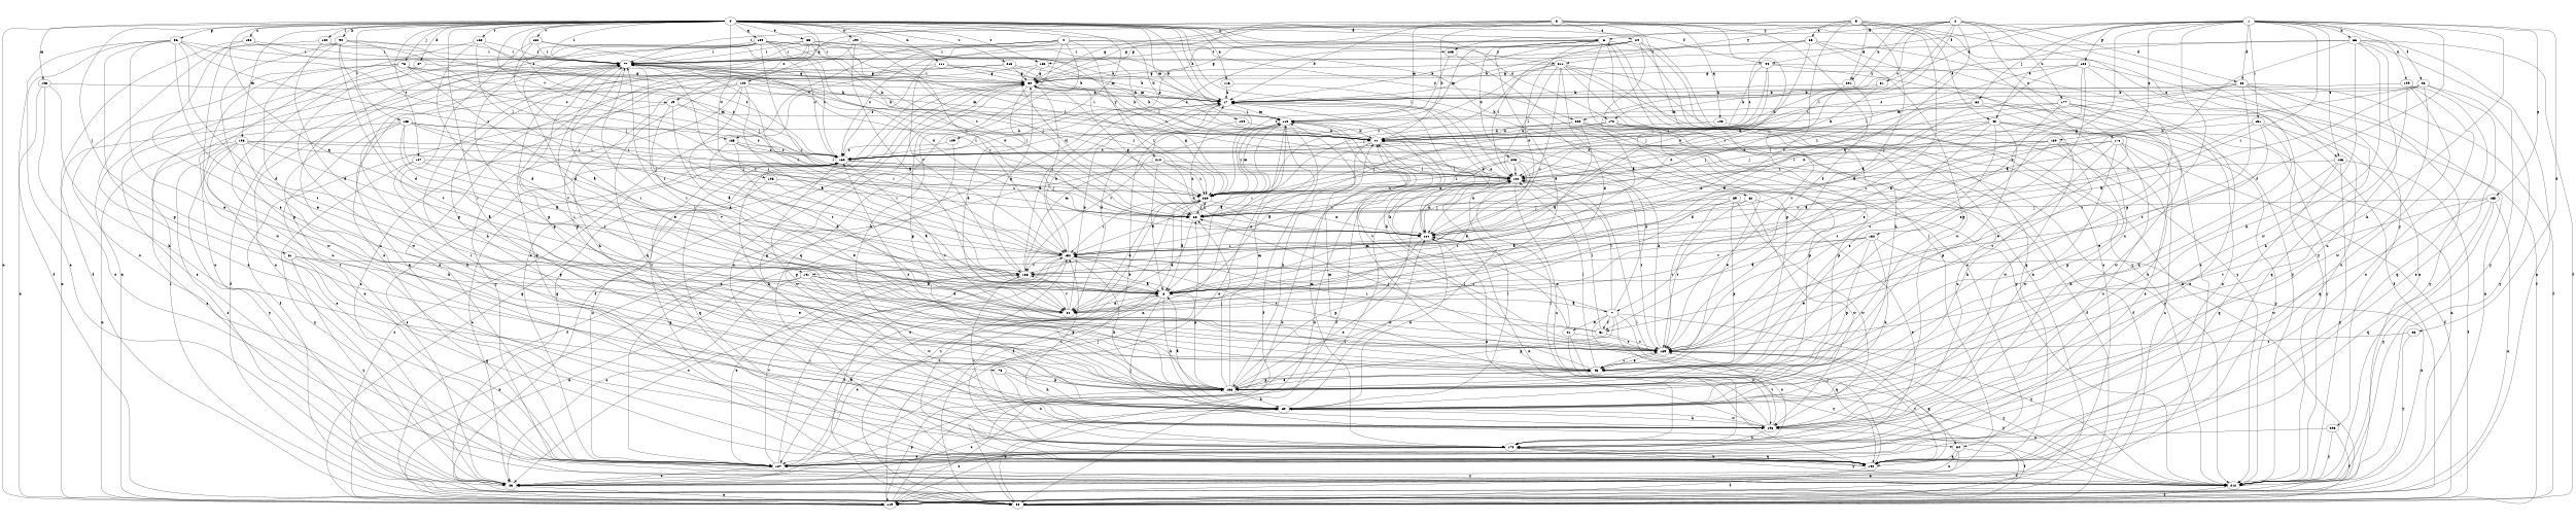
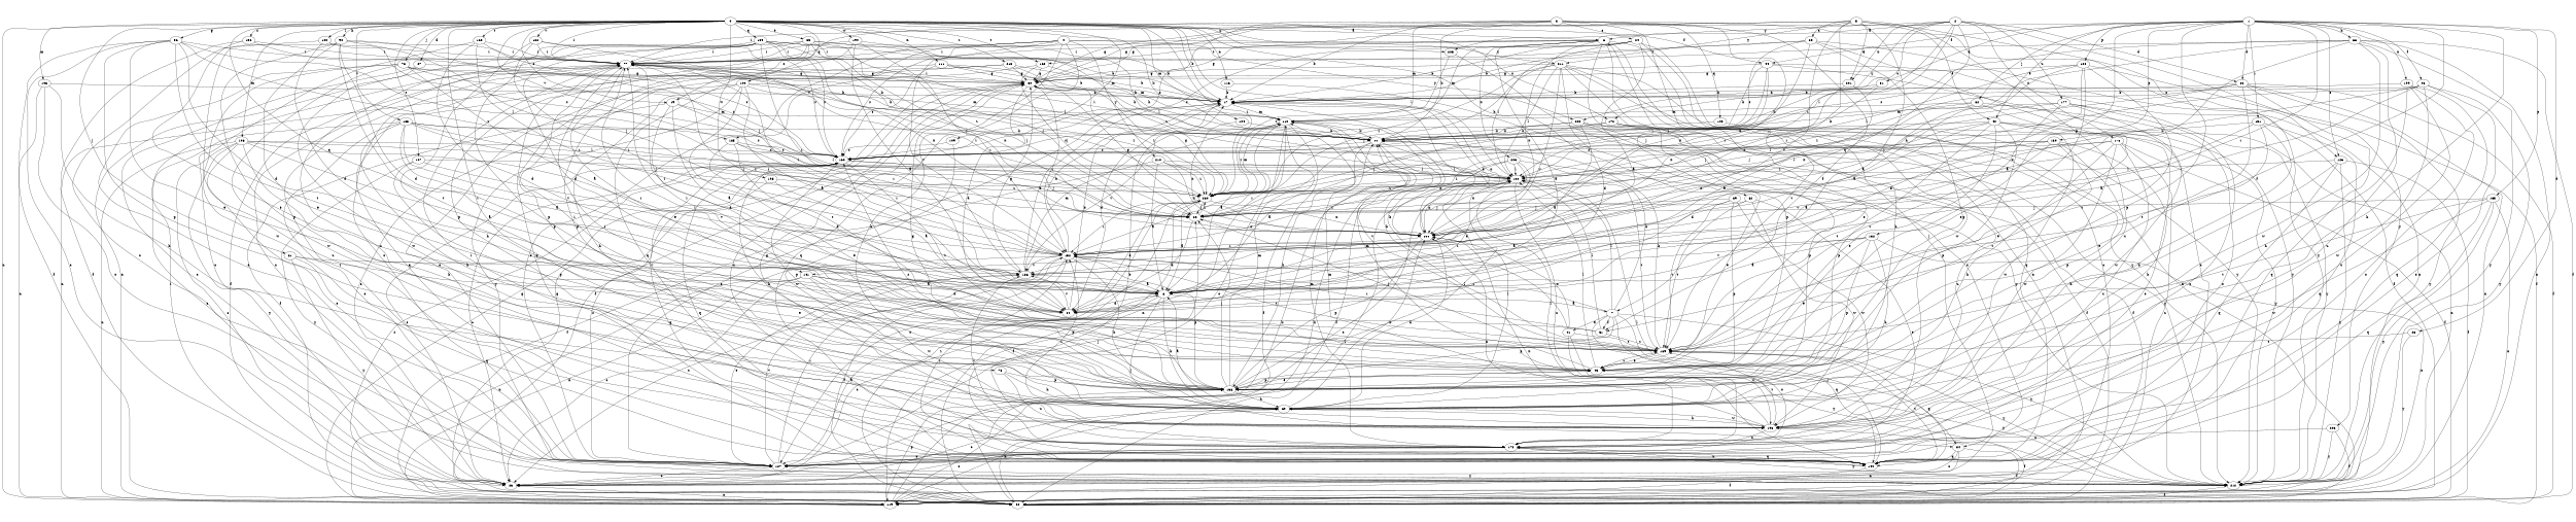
  strict digraph {
    0
    6
    17
    19
    27
    35
    44
    56
    62
    73
    77
    78
    81
    90
    94
    100
    102
    104
    106
    108
    109
    111
    116
    119
    139
    140
    141
    156
    163
    167
    168
    172
    182
    183
    185
    194
    195
    205
    213
    n40 [label=260]
    60
    69
    136
    110
    212
    34
    203
    204
    127
    152
    8
    52
    196
    26
    144
    85
    169
    43
    178
    160
    186
    89
    1
    28
    31
    33
    40
    46
    51
    66
    82
    126
    128
    130
    132
    135
    151
    199
    2
    173
    177
    201
    206
    208
    3
    24
    84
    143
    4
    210
    211
    5
    7
    25
    41
    0 -> 6 [label=a]
    0 -> 17 [label=b]
    0 -> 19 [label=c]
    0 -> 27 [label=d]
    0 -> 35 [label=e]
    0 -> 44 [label=f]
    0 -> 56 [label=g]
    0 -> 62 [label=h]
    0 -> 73 [label=i]
    0 -> 77 [label=i]
    0 -> 78 [label=j]
    0 -> 81 [label=j]
    0 -> 90 [label=k]
    0 -> 94 [label=k]
    0 -> 100 [label=l]
    0 -> 102 [label=l]
    0 -> 104 [label=m]
    0 -> 106 [label=m]
    0 -> 108 [label=m]
    0 -> 109 [label=m]
    0 -> 111 [label=n]
    0 -> 116 [label=n]
    0 -> 119 [label=n]
    0 -> 139 [label=q]
    0 -> 140 [label=q]
    0 -> 141 [label=q]
    0 -> 156 [label=s]
    0 -> 163 [label=t]
    0 -> 167 [label=t]
    0 -> 168 [label=t]
    0 -> 172 [label=u]
    0 -> 182 [label=v]
    0 -> 183 [label=v]
    0 -> 185 [label=v]
    0 -> 194 [label=w]
    0 -> 195 [label=w]
    0 -> 205 [label=y]
    0 -> 213 [label=z]
    0 -> n40 [label=z]
    6 -> 77 [label=i]
    6 -> 119 [label=n]
    6 -> 168 [label=t]
    6 -> 60 [label=g]
    6 -> 69 [label=h]
    6 -> 136 [label=p]
    6 -> 110 [label=m]
    6 -> 212 [label=y]
    6 -> 34 [label=d]
    6 -> 203 [label=x]
    6 -> 204 [label=x]
    17 -> 110 [label=m]
    17 -> 34 [label=d]
    17 -> 204 [label=x]
    17 -> 127 [label=o]
    19 -> 110 [label=m]
    19 -> 34 [label=d]
    19 -> 152 [label=r]
    19 -> 8 [label=a]
    19 -> 52 [label=f]
    27 -> 60 [label=g]
    27 -> 196 [label=w]
    27 -> 26 [label=c]
    35 -> 17 [label=b]
    35 -> 77 [label=i]
    35 -> 102 [label=l]
    35 -> 204 [label=x]
    35 -> 127 [label=o]
    35 -> 26 [label=c]
    35 -> 144 [label=q]
    35 -> 85 [label=j]
    44 -> 94 [label=k]
    44 -> n40 [label=z]
    44 -> 60 [label=g]
    44 -> 212 [label=y]
    44 -> 52 [label=f]
    44 -> 85 [label=j]
    56 -> 77 [label=i]
    56 -> 102 [label=l]
    56 -> n40 [label=z]
    56 -> 136 [label=p]
    56 -> 34 [label=d]
    56 -> 52 [label=f]
    56 -> 26 [label=c]
    56 -> 169 [label=t]
    56 -> 43 [label=e]
    62 -> 127 [label=o]
    62 -> 196 [label=w]
    62 -> 85 [label=j]
    62 -> 169 [label=t]
    73 -> 69 [label=h]
    73 -> 136 [label=p]
    73 -> 178 [label=u]
    77 -> 60 [label=g]
    77 -> 69 [label=h]
    77 -> 52 [label=f]
    77 -> 144 [label=q]
    77 -> 85 [label=j]
    77 -> 43 [label=e]
    78 -> 94 [label=k]
    78 -> 60 [label=g]
    78 -> 127 [label=o]
    78 -> 8 [label=a]
    78 -> 196 [label=w]
    78 -> 178 [label=u]
    78 -> 160 [label=s]
    81 -> 212 [label=y]
    81 -> 144 [label=q]
    81 -> 43 [label=e]
    81 -> 186 [label=v]
    90 -> 77 [label=i]
    90 -> 136 [label=p]
    90 -> 34 [label=d]
    90 -> 196 [label=w]
    90 -> 85 [label=j]
    90 -> 169 [label=t]
    90 -> 43 [label=e]
    90 -> 160 [label=s]
    94 -> 77 [label=i]
    94 -> 204 [label=x]
    94 -> 152 [label=r]
    94 -> 8 [label=a]
    94 -> 52 [label=f]
    94 -> 160 [label=s]
    100 -> 77 [label=i]
    100 -> 34 [label=d]
    100 -> 127 [label=o]
    100 -> 160 [label=s]
    102 -> n40 [label=z]
    102 -> 204 [label=x]
    102 -> 26 [label=c]
    102 -> 169 [label=t]
    102 -> 178 [label=u]
    104 -> 94 [label=k]
    104 -> 204 [label=x]
    106 -> 17 [label=b]
    106 -> 119 [label=n]
    106 -> 69 [label=h]
    106 -> 127 [label=o]
    108 -> 119 [label=n]
    108 -> n40 [label=z]
    108 -> 69 [label=h]
    108 -> 212 [label=y]
    108 -> 127 [label=o]
    108 -> 152 [label=r]
    108 -> 8 [label=a]
    108 -> 26 [label=c]
    108 -> 160 [label=s]
    109 -> 196 [label=w]
    109 -> 160 [label=s]
    111 -> 17 [label=b]
    111 -> 94 [label=k]
    111 -> 60 [label=g]
    111 -> 136 [label=p]
    111 -> 160 [label=s]
    116 -> 17 [label=b]
    116 -> 212 [label=y]
    119 -> 94 [label=k]
    119 -> 102 [label=l]
    119 -> 60 [label=g]
    119 -> 69 [label=h]
    119 -> 136 [label=p]
    139 -> 17 [label=b]
    139 -> 77 [label=i]
    139 -> 102 [label=l]
    139 -> 119 [label=n]
    139 -> n40 [label=z]
    139 -> 136 [label=p]
    139 -> 34 [label=d]
    139 -> 204 [label=x]
    139 -> 152 [label=r]
    139 -> 178 [label=u]
    139 -> 160 [label=s]
    140 -> 17 [label=b]
    140 -> n40 [label=z]
    140 -> 69 [label=h]
    140 -> 110 [label=m]
    140 -> 212 [label=y]
    140 -> 8 [label=a]
    140 -> 26 [label=c]
    140 -> 169 [label=t]
    141 -> 119 [label=n]
    141 -> 136 [label=p]
    141 -> 34 [label=d]
    141 -> 8 [label=a]
    141 -> 196 [label=w]
    141 -> 26 [label=c]
    156 -> 77 [label=i]
    156 -> 94 [label=k]
    156 -> 52 [label=f]
    156 -> 43 [label=e]
    163 -> 77 [label=i]
    163 -> 34 [label=d]
    163 -> 152 [label=r]
    163 -> 26 [label=c]
    163 -> 85 [label=j]
    167 -> 102 [label=l]
    167 -> 136 [label=p]
    167 -> 212 [label=y]
    167 -> 186 [label=v]
    168 -> 60 [label=g]
    168 -> 110 [label=m]
    168 -> 127 [label=o]
    168 -> 85 [label=j]
    172 -> 94 [label=k]
    172 -> 136 [label=p]
    172 -> 212 [label=y]
    172 -> 52 [label=f]
    172 -> 85 [label=j]
    182 -> 77 [label=i]
    182 -> 136 [label=p]
    182 -> 152 [label=r]
    182 -> 85 [label=j]
    182 -> 160 [label=s]
    183 -> 94 [label=k]
    183 -> 102 [label=l]
    183 -> 69 [label=h]
    183 -> 127 [label=o]
    183 -> 8 [label=a]
    183 -> 26 [label=c]
    183 -> 85 [label=j]
    183 -> 160 [label=s]
    183 -> 186 [label=v]
    185 -> 102 [label=l]
    185 -> 34 [label=d]
    185 -> 152 [label=r]
    185 -> 43 [label=e]
    185 -> 160 [label=s]
    194 -> 77 [label=i]
    194 -> n40 [label=z]
    194 -> 152 [label=r]
    194 -> 8 [label=a]
    194 -> 144 [label=q]
    195 -> n40 [label=z]
    195 -> 8 [label=a]
    195 -> 144 [label=q]
    205 -> n40 [label=z]
    205 -> 26 [label=c]
    213 -> 17 [label=b]
    213 -> 94 [label=k]
    213 -> 119 [label=n]
    213 -> 60 [label=g]
    213 -> 136 [label=p]
    n40 -> 60 [label=g]
    n40 -> 110 [label=m]
    n40 -> 34 [label=d]
    n40 -> 204 [label=x]
    n40 -> 127 [label=o]
    n40 -> 152 [label=r]
    n40 -> 8 [label=a]
    n40 -> 52 [label=f]
    n40 -> 85 [label=j]
    60 -> 17 [label=b]
    60 -> 77 [label=i]
    60 -> n40 [label=z]
    60 -> 34 [label=d]
    60 -> 152 [label=r]
    60 -> 52 [label=f]
    60 -> 178 [label=u]
    69 -> 102 [label=l]
    69 -> 204 [label=x]
    69 -> 8 [label=a]
    69 -> 196 [label=w]
    69 -> 26 [label=c]
    136 -> 77 [label=i]
    136 -> 94 [label=k]
    136 -> 102 [label=l]
    136 -> 60 [label=g]
    136 -> 69 [label=h]
    136 -> 110 [label=m]
    136 -> 85 [label=j]
    136 -> 43 [label=e]
    136 -> 160 [label=s]
    110 -> 94 [label=k]
    110 -> 119 [label=n]
    110 -> n40 [label=z]
    110 -> 127 [label=o]
    110 -> 8 [label=a]
    110 -> 52 [label=f]
    110 -> 169 [label=t]
    110 -> 186 [label=v]
    212 -> 52 [label=f]
    34 -> 17 [label=b]
    34 -> 186 [label=v]
    203 -> 102 [label=l]
    203 -> n40 [label=z]
    203 -> 34 [label=d]
    203 -> 204 [label=x]
    203 -> 152 [label=r]
    203 -> 43 [label=e]
    204 -> 17 [label=b]
    204 -> 69 [label=h]
    204 -> 136 [label=p]
    204 -> 152 [label=r]
    127 -> 212 [label=y]
    127 -> 152 [label=r]
    127 -> 8 [label=a]
    127 -> 26 [label=c]
    127 -> 160 [label=s]
    127 -> 186 [label=v]
    152 -> 17 [label=b]
    152 -> 77 [label=i]
    152 -> 119 [label=n]
    152 -> 69 [label=h]
    152 -> 136 [label=p]
    152 -> 52 [label=f]
    152 -> 26 [label=c]
    152 -> 169 [label=t]
    152 -> 186 [label=v]
    8 -> 77 [label=i]
    8 -> 69 [label=h]
    8 -> 34 [label=d]
    8 -> 26 [label=c]
    8 -> 84 [label=j]
    8 -> 7 [label=a]
    52 -> 77 [label=i]
    52 -> 94 [label=k]
    52 -> n40 [label=z]
    52 -> 60 [label=g]
    52 -> 160 [label=s]
    196 -> 6 [label=w]
    196 -> 102 [label=l]
    196 -> 60 [label=g]
    196 -> 69 [label=h]
    196 -> 110 [label=m]
    196 -> 152 [label=r]
    196 -> 52 [label=f]
    196 -> 169 [label=t]
    196 -> 178 [label=u]
    26 -> 119 [label=n]
    26 -> 160 [label=s]
    144 -> 77 [label=i]
    144 -> 102 [label=l]
    144 -> 204 [label=x]
    144 -> 152 [label=r]
    144 -> 52 [label=f]
    144 -> 85 [label=j]
    144 -> 169 [label=t]
    144 -> 178 [label=u]
    85 -> 77 [label=i]
    85 -> n40 [label=z]
    85 -> 60 [label=g]
    85 -> 34 [label=d]
    85 -> 204 [label=x]
    169 -> 17 [label=b]
    169 -> 77 [label=i]
    169 -> 94 [label=k]
    169 -> 212 [label=y]
    169 -> 144 [label=q]
    169 -> 85 [label=j]
    169 -> 43 [label=e]
    43 -> 77 [label=i]
    43 -> 102 [label=l]
    43 -> 136 [label=p]
    43 -> 110 [label=m]
    43 -> 212 [label=y]
    43 -> 169 [label=t]
    178 -> 17 [label=b]
    178 -> 77 [label=i]
    178 -> 110 [label=m]
    178 -> 212 [label=y]
    178 -> 204 [label=x]
    178 -> 127 [label=o]
    178 -> 26 [label=c]
    178 -> 144 [label=q]
    178 -> 186 [label=v]
    160 -> 102 [label=l]
    160 -> 69 [label=h]
    160 -> 136 [label=p]
    160 -> 26 [label=c]
    160 -> 144 [label=q]
    160 -> 85 [label=j]
    160 -> 169 [label=t]
    186 -> 17 [label=b]
    186 -> 77 [label=i]
    186 -> 60 [label=g]
    186 -> 110 [label=m]
    186 -> 127 [label=o]
    186 -> 8 [label=a]
    89 -> 136 [label=p]
    89 -> 8 [label=a]
    89 -> 196 [label=w]
    89 -> 85 [label=j]
    89 -> 169 [label=t]
    1 -> 44 [label=f]
    1 -> 60 [label=g]
    1 -> 69 [label=h]
    1 -> 136 [label=p]
    1 -> 152 [label=r]
    1 -> 28 [label=d]
    1 -> 31 [label=d]
    1 -> 33 [label=d]
    1 -> 40 [label=e]
    1 -> 46 [label=f]
    1 -> 51 [label=f]
    1 -> 66 [label=h]
    1 -> 82 [label=j]
    1 -> 126 [label=o]
    1 -> 128 [label=p]
    1 -> 130 [label=p]
    1 -> 132 [label=p]
    1 -> 135 [label=p]
    1 -> 151 [label=r]
    1 -> 199 [label=x]
    28 -> 212 [label=y]
    28 -> 169 [label=t]
    31 -> 17 [label=b]
    31 -> 94 [label=k]
    31 -> 102 [label=l]
    33 -> 17 [label=b]
    33 -> 119 [label=n]
    33 -> n40 [label=z]
    33 -> 212 [label=y]
    33 -> 204 [label=x]
    33 -> 52 [label=f]
    33 -> 144 [label=q]
    33 -> 169 [label=t]
    40 -> 94 [label=k]
    40 -> 102 [label=l]
    40 -> 119 [label=n]
    40 -> 136 [label=p]
    40 -> 34 [label=d]
    40 -> 127 [label=o]
    40 -> 196 [label=w]
    40 -> 169 [label=t]
    40 -> 43 [label=e]
    46 -> 17 [label=b]
    46 -> 212 [label=y]
    46 -> 204 [label=x]
    46 -> 127 [label=o]
    46 -> 8 [label=a]
    46 -> 196 [label=w]
    46 -> 85 [label=j]
    51 -> 77 [label=i]
    51 -> 102 [label=l]
    51 -> 152 [label=r]
    51 -> 169 [label=t]
    66 -> 77 [label=i]
    66 -> 119 [label=n]
-   66 -> 69 [label=h]
+   66 -> 204 [label=h]
    66 -> 212 [label=y]
    66 -> 8 [label=a]
    66 -> 52 [label=f]
    66 -> 196 [label=w]
    66 -> 178 [label=u]
    66 -> 160 [label=s]
    82 -> 94 [label=k]
    82 -> 110 [label=m]
    82 -> 127 [label=o]
    82 -> 85 [label=j]
    82 -> 43 [label=e]
    126 -> 102 [label=l]
    126 -> 69 [label=h]
    126 -> 212 [label=y]
    126 -> 52 [label=f]
    126 -> 144 [label=q]
    128 -> 102 [label=l]
    128 -> 60 [label=g]
    128 -> 34 [label=d]
    128 -> 8 [label=a]
    128 -> 52 [label=f]
    128 -> 169 [label=t]
    128 -> 43 [label=e]
    130 -> 102 [label=l]
    130 -> n40 [label=z]
    130 -> 69 [label=h]
    130 -> 136 [label=p]
    130 -> 169 [label=t]
    130 -> 160 [label=s]
    130 -> 186 [label=v]
    132 -> 119 [label=n]
    132 -> 69 [label=h]
    132 -> 136 [label=p]
    132 -> 152 [label=r]
    132 -> 8 [label=a]
    132 -> 43 [label=e]
    132 -> 186 [label=v]
    135 -> 119 [label=n]
    135 -> 212 [label=y]
    135 -> 196 [label=w]
    135 -> 144 [label=q]
    135 -> 85 [label=j]
    135 -> 169 [label=t]
    151 -> 94 [label=k]
    151 -> 69 [label=h]
    151 -> 8 [label=a]
    151 -> 144 [label=q]
    151 -> 43 [label=e]
    199 -> 17 [label=b]
    199 -> 69 [label=h]
    199 -> 127 [label=o]
    199 -> 144 [label=q]
    199 -> 178 [label=u]
    2 -> 6 [label=a]
    2 -> 102 [label=l]
    2 -> 141 [label=q]
    2 -> 172 [label=u]
    2 -> 205 [label=y]
    2 -> n40 [label=z]
    2 -> 33 [label=d]
    2 -> 173 [label=u]
    2 -> 177 [label=u]
    2 -> 201 [label=x]
    2 -> 206 [label=y]
    2 -> 208 [label=y]
    173 -> 69 [label=h]
    173 -> 204 [label=x]
    173 -> 52 [label=f]
    173 -> 196 [label=w]
    173 -> 26 [label=c]
    173 -> 178 [label=u]
    173 -> 160 [label=s]
    177 -> 110 [label=m]
    177 -> 212 [label=y]
    177 -> 127 [label=o]
    177 -> 196 [label=w]
    177 -> 85 [label=j]
    177 -> 169 [label=t]
    201 -> 17 [label=b]
    201 -> 204 [label=x]
    201 -> 8 [label=a]
    206 -> 212 [label=y]
    206 -> 52 [label=f]
    206 -> 178 [label=u]
    208 -> 94 [label=k]
    208 -> 136 [label=p]
    208 -> 8 [label=a]
    208 -> 52 [label=f]
    208 -> 178 [label=u]
    208 -> 160 [label=s]
    3 -> 17 [label=b]
    3 -> 19 [label=c]
    3 -> 94 [label=k]
    3 -> 60 [label=g]
    3 -> 110 [label=m]
    3 -> 152 [label=r]
    3 -> 160 [label=s]
    3 -> 51 [label=f]
    3 -> 126 [label=o]
    3 -> 24 [label=c]
    3 -> 84 [label=j]
    3 -> 143 [label=q]
    24 -> 17 [label=b]
    24 -> 77 [label=i]
    24 -> 102 [label=l]
    24 -> 8 [label=a]
    24 -> 26 [label=c]
    24 -> 169 [label=t]
    24 -> 160 [label=s]
    84 -> 119 [label=n]
    84 -> 52 [label=f]
    84 -> 26 [label=c]
    84 -> 144 [label=q]
    143 -> 94 [label=k]
    143 -> 212 [label=y]
    4 -> 77 [label=i]
    4 -> 185 [label=v]
    4 -> 69 [label=h]
    4 -> 127 [label=o]
    4 -> 144 [label=q]
    4 -> 160 [label=s]
    4 -> 186 [label=v]
    4 -> 208 [label=y]
    4 -> 210 [label=y]
    4 -> 211 [label=y]
    210 -> 102 [label=l]
    210 -> n40 [label=z]
    210 -> 204 [label=x]
    210 -> 8 [label=a]
    210 -> 52 [label=f]
    211 -> 102 [label=l]
    211 -> 119 [label=n]
    211 -> n40 [label=z]
    211 -> 60 [label=g]
    211 -> 212 [label=y]
    211 -> 34 [label=d]
    211 -> 144 [label=q]
    211 -> 85 [label=j]
    211 -> 43 [label=e]
    211 -> 186 [label=v]
    5 -> 77 [label=i]
    5 -> 60 [label=g]
    5 -> 212 [label=y]
-   5 -> 169 [label=r]
+   5 -> 152 [label=r]
    5 -> 178 [label=u]
    5 -> 186 [label=v]
    5 -> 40 [label=e]
    5 -> 201 [label=x]
    5 -> 211 [label=y]
    5 -> 7 [label=a]
    5 -> 25 [label=c]
    7 -> 94 [label=k]
    7 -> 102 [label=l]
    7 -> 136 [label=p]
    7 -> 212 [label=y]
    7 -> 127 [label=o]
    7 -> 152 [label=r]
    7 -> 144 [label=q]
    7 -> 51 [label=f]
    7 -> 84 [label=j]
    7 -> 41 [label=e]
    25 -> 17 [label=b]
    25 -> 77 [label=i]
    25 -> 119 [label=n]
    25 -> 136 [label=p]
    25 -> 204 [label=x]
    25 -> 26 [label=c]
    25 -> 160 [label=s]
    41 -> 17 [label=b]
    41 -> 212 [label=y]
    41 -> 204 [label=x]
    41 -> 196 [label=w]
    41 -> 169 [label=t]
  }
